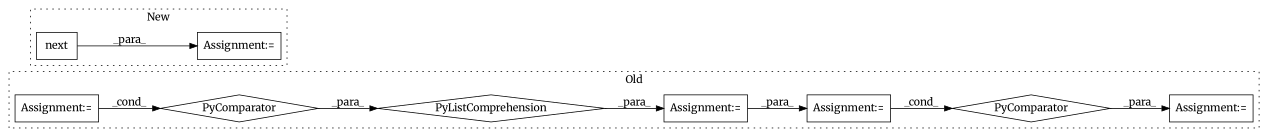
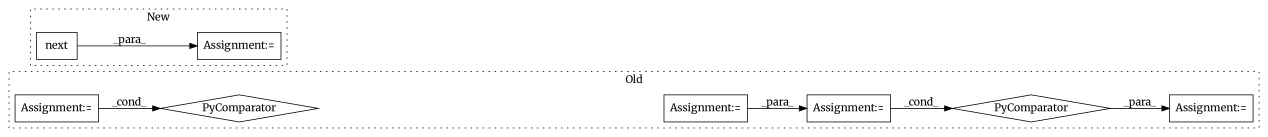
  digraph {
    rankdir=LR
    fontname=Merriweather
    node [a=7 l=48 s=5384 shape=box fontname=Merriweather]
    edge [fontname=Merriweather]
-   n1 [a=109 l=171 label=PyListComprehension s=5269 shape=diamond]
    n2 [label="Assignment:="]
    n3 [a=113 label=PyComparator shape=diamond]
    n4 [l=17 label="Assignment:=" s=6510]
    n5 [l=12 label="Assignment:=" s=6645]
    n6 [a=113 l=25 label=PyComparator s=6883 shape=diamond]
    n7 [l=1 label="Assignment:=" s=6479]
    n8 [a=32 l="5,1" label=next s="4958,5008"]
    n9 [l=1 label="Assignment:=" s=4957]
    subgraph cluster_1 {
      label=Old
      style=dotted
-     n1
      n2
      n3
      n4
      n5
      n6
      n7
    }
    subgraph cluster_2 {
      label=New
      style=dotted
      n8
      n9
    }
-   n1 -> n7 [label=_para_]
    n2 -> n3 [label=_cond_]
-   n3 -> n1 [label=_para_]
    n4 -> n6 [label=_cond_]
    n6 -> n5 [label=_para_]
    n7 -> n4 [label=_para_]
    n8 -> n9 [label=_para_]
  }
